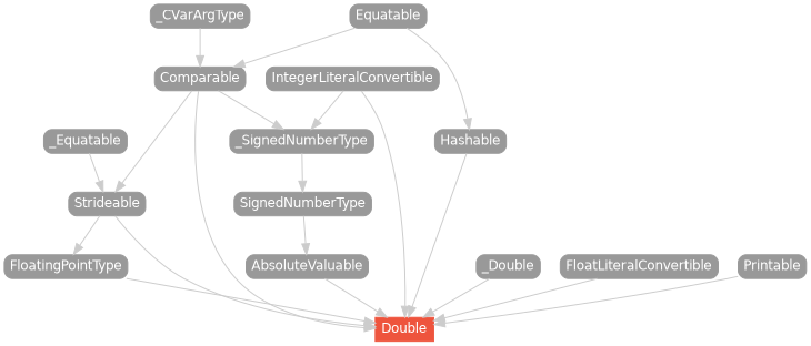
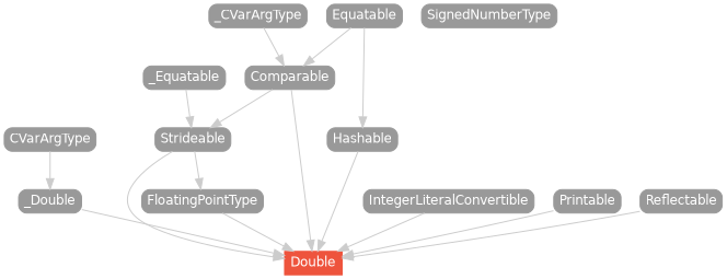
  strict digraph {
    node [color="#999999" fillcolor="#999999" fontcolor=white fontname=Helvetica fontsize=12 margin="0.07,0.05" shape=box style="filled,rounded"]
    edge [color="#cccccc"]
    Double [color="#ee543d" fillcolor="#ee543d" height=0.3 style=filled]
-   AbsoluteValuable [height=0.3]
+   CVarArgType [height=0.3]
    n4 [height=0.3 label=_Double]
    Comparable [height=0.3]
    Strideable [height=0.3]
-   _SignedNumberType [height=0.3]
    FloatingPointType [height=0.3]
    SignedNumberType [height=0.3]
    Equatable [height=0.3]
    Hashable [height=0.3]
-   FloatLiteralConvertible [height=0.3]
    IntegerLiteralConvertible [height=0.3]
    Printable [height=0.3]
+   Reflectable [height=0.3]
    n16 [height=0.3 label=_CVarArgType]
    n17 [height=0.3 label=_Equatable]
    subgraph sub_1 {
      rank=max
      Double
    }
-   AbsoluteValuable -> Double
+   CVarArgType -> n4
    n4 -> Double
    Comparable -> Double
    Comparable -> Strideable
-   Comparable -> _SignedNumberType
    Strideable -> Double
    Strideable -> FloatingPointType
-   _SignedNumberType -> SignedNumberType
    FloatingPointType -> Double
-   SignedNumberType -> AbsoluteValuable
    Equatable -> Comparable
    Equatable -> Hashable
    Hashable -> Double
-   FloatLiteralConvertible -> Double
    IntegerLiteralConvertible -> Double
-   IntegerLiteralConvertible -> _SignedNumberType
    Printable -> Double
+   Reflectable -> Double
    n16 -> Comparable
    n17 -> Strideable
  }
